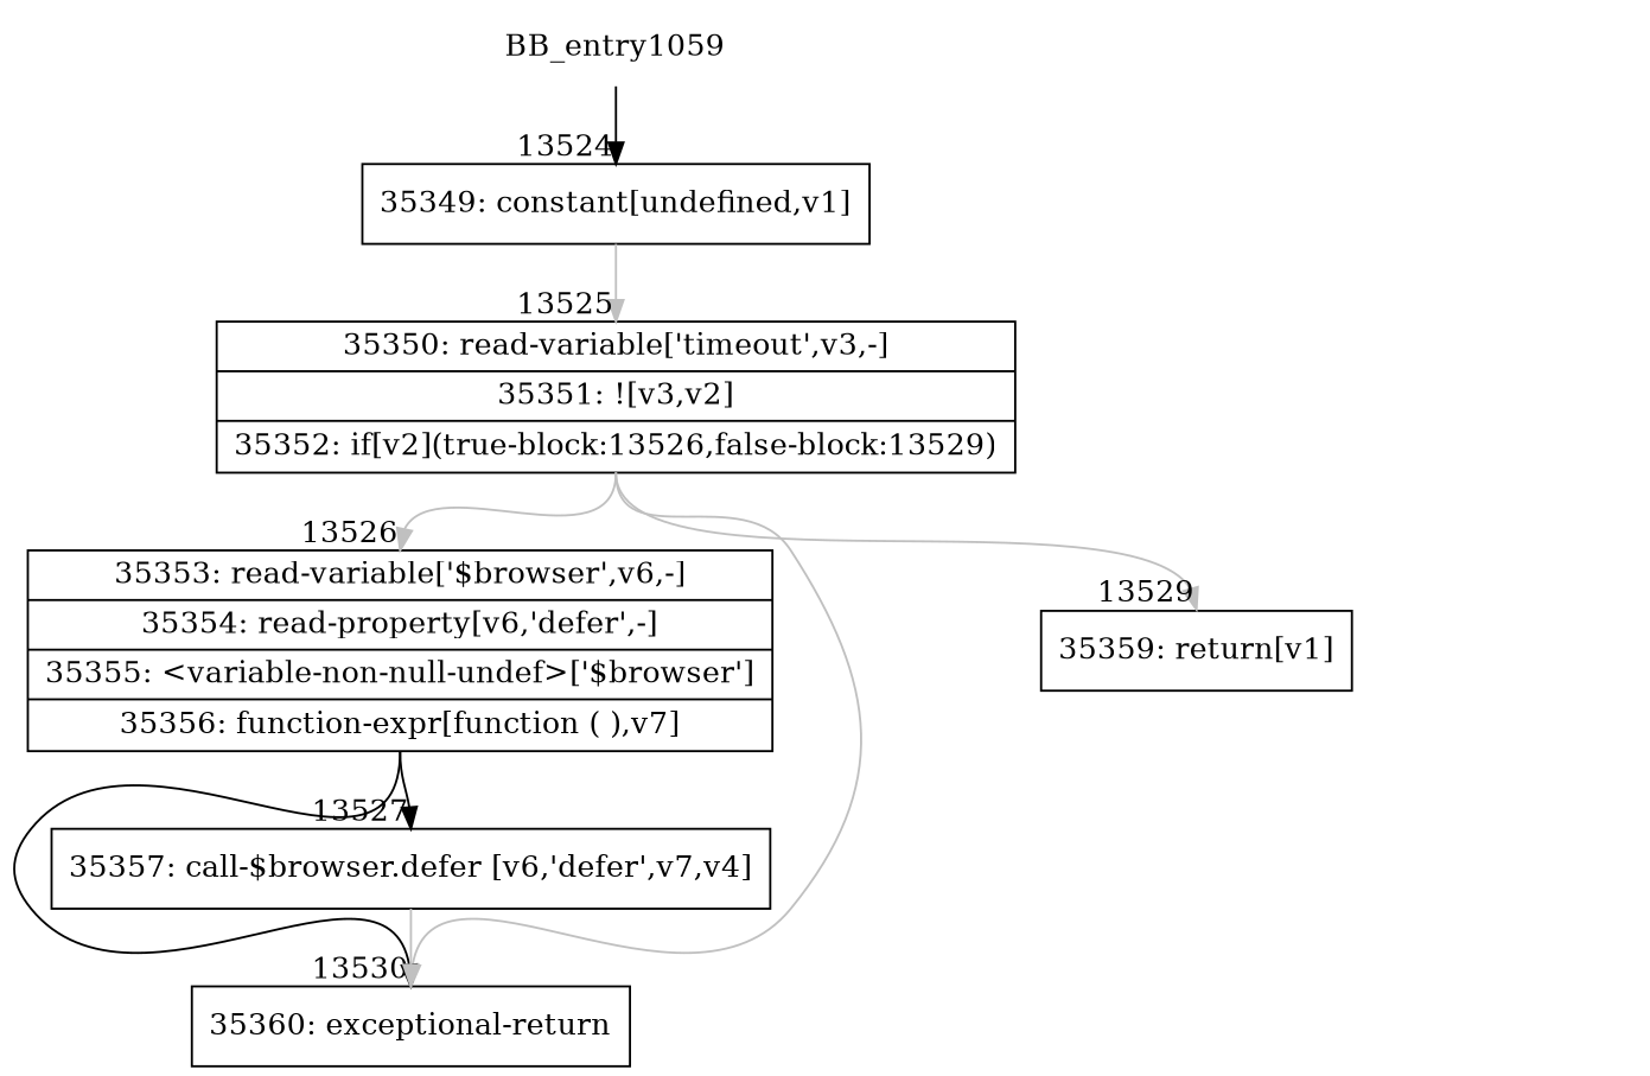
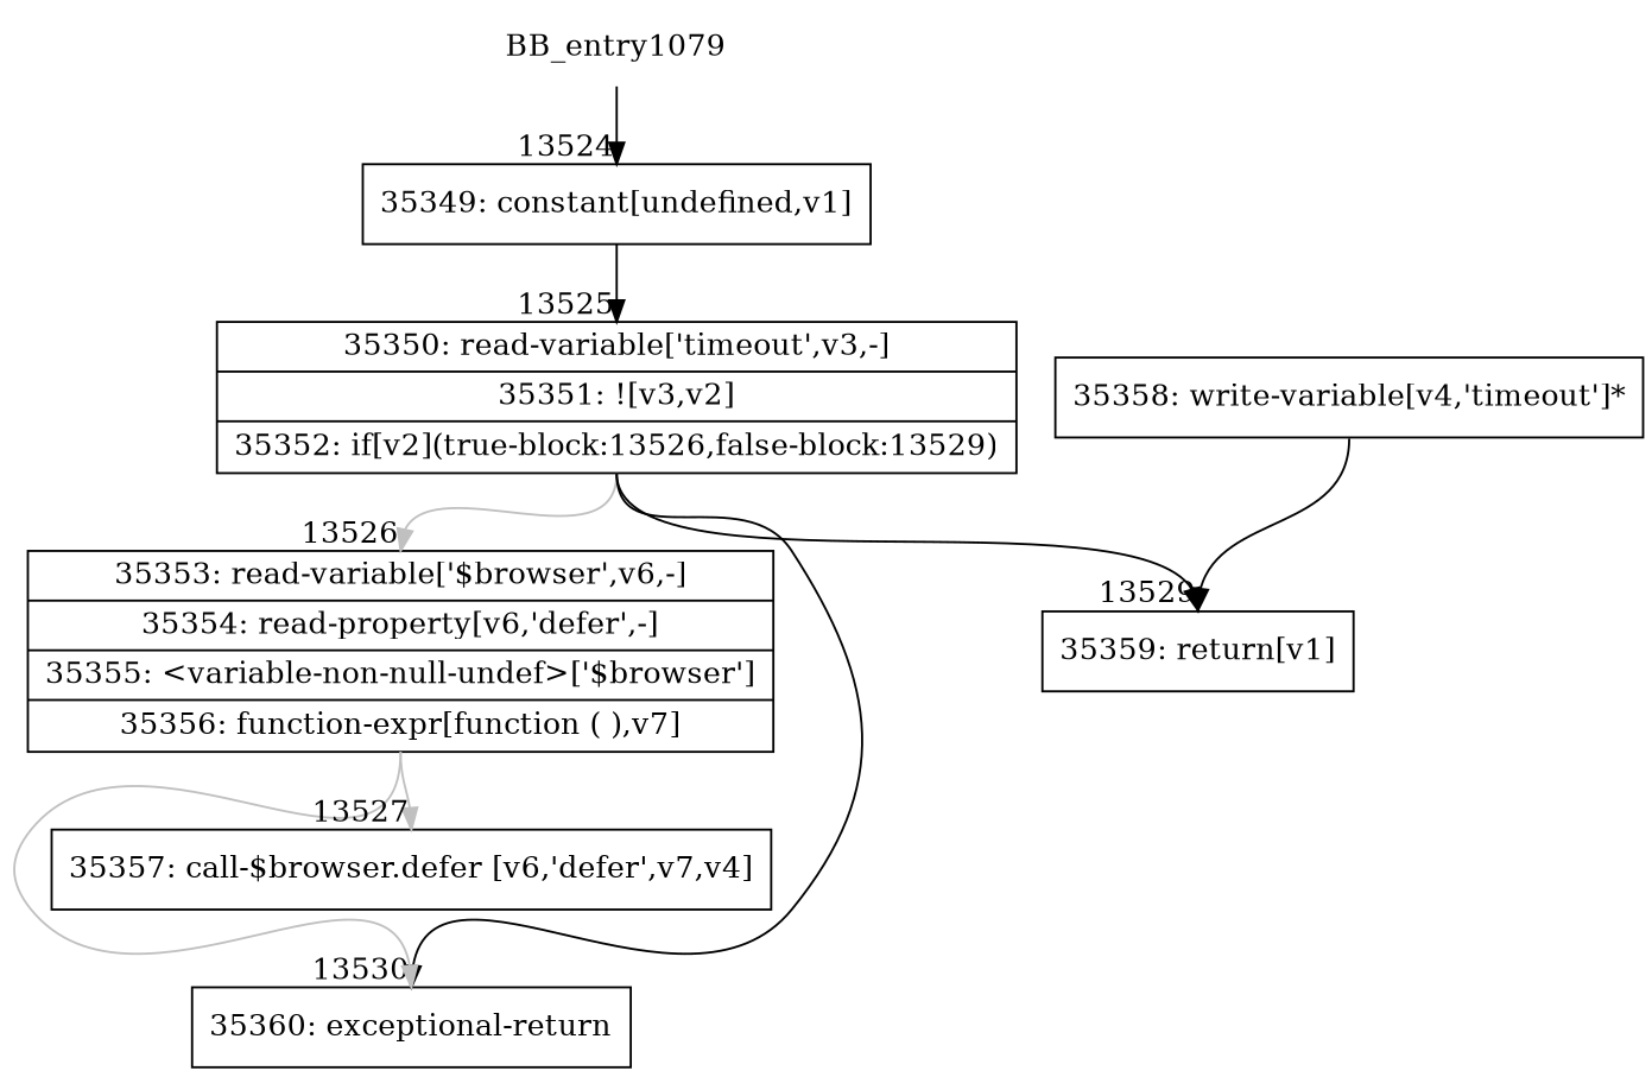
  digraph {
    rankdir=TD
    node [shape=record]
    edge [headport=n tailport=s]
-   BB_entry1059 [shape=none]
+   BB_entry1059 [shape=none label=BB_entry1079]
    n2 [label="{35349: constant[undefined,v1]}"]
    n3 [label="{35350: read-variable['timeout',v3,-]|35351: ![v3,v2]|35352: if[v2](true-block:13526,false-block:13529)}"]
    n4 [label="{35353: read-variable['$browser',v6,-]|35354: read-property[v6,'defer',-]|35355: \<variable-non-null-undef\>['$browser']|35356: function-expr[function ( ),v7]}"]
    n5 [label="{35359: return[v1]}"]
    n6 [label="{35360: exceptional-return}"]
    n7 [label="{35357: call-$browser.defer [v6,'defer',v7,v4]}"]
+   n8 [label="{35358: write-variable[v4,'timeout']*}"]
    BB_entry1059 -> n2 [headlabel="    13524"]
-   n2 -> n3 [headlabel="      13525" color=gray]
+   n2 -> n3 [headlabel="      13525"]
    n3 -> n4 [color=gray headlabel="      13526"]
-   n3 -> n5 [headlabel="      13529" color=gray]
-   n3 -> n6 [color=gray headlabel="      13530"]
-   n4 -> n6 [color=black]
-   n4 -> n7 [headlabel="      13527"]
-   n7 -> n6 [color=gray]
+   n3 -> n5 [headlabel="      13529"]
+   n3 -> n6 [color=black headlabel="      13530"]
+   n4 -> n6 [color=gray]
+   n4 -> n7 [headlabel="      13527" color=gray]
+   n8 -> n5
  }
